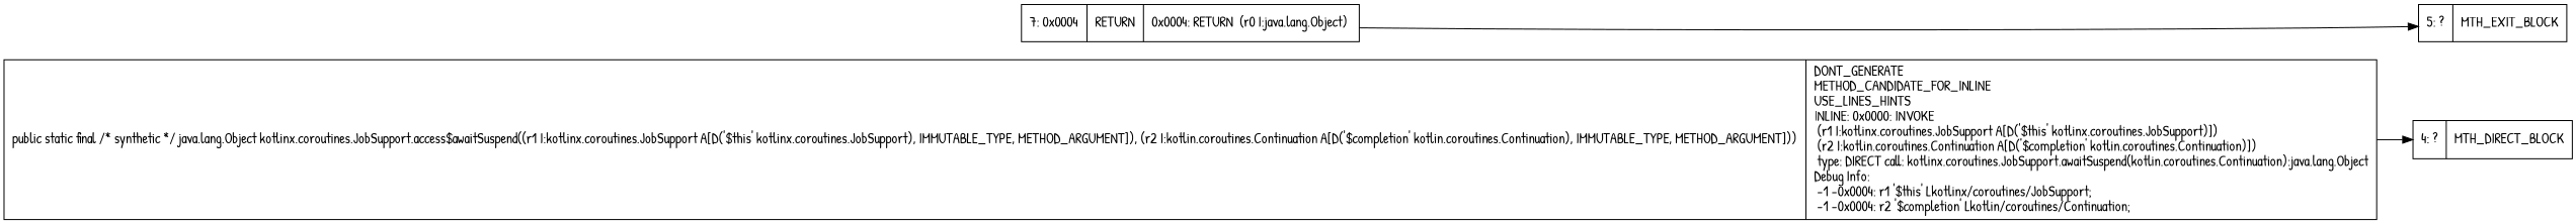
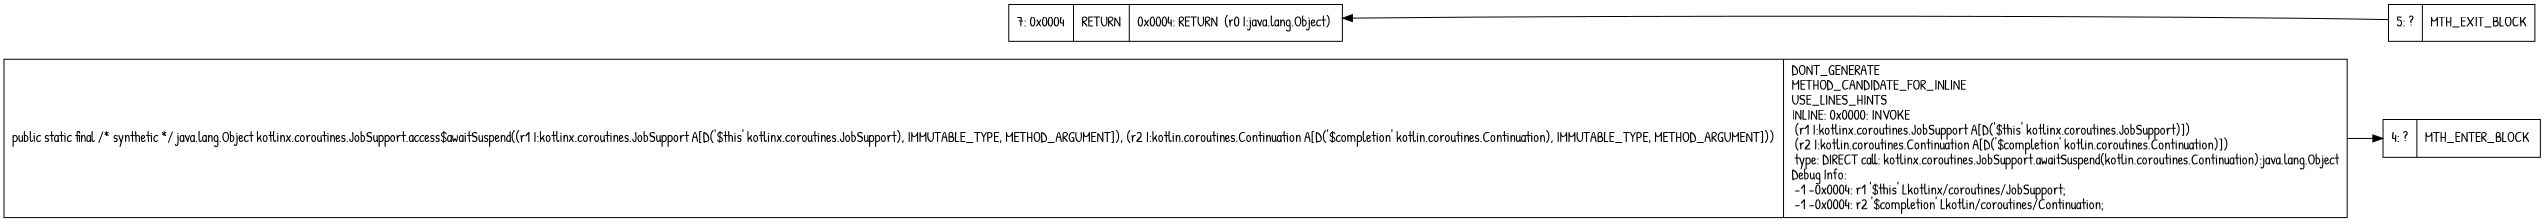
  digraph {
    fontname="Patrick Hand"
    rankdir=LR
    node [fontname="Patrick Hand" shape=record]
    edge [fontname="Patrick Hand"]
-   n1 [label="{4\:\ ?|MTH_DIRECT_BLOCK\l}"]
+   n1 [label="{4\:\ ?|MTH_ENTER_BLOCK\l}"]
    n2 [label="{7\:\ 0x0004|RETURN\l|0x0004: RETURN  (r0 I:java.lang.Object) \l}"]
    n3 [label="{5\:\ ?|MTH_EXIT_BLOCK\l}"]
    n4 [label="{public static final \/* synthetic *\/ java.lang.Object kotlinx.coroutines.JobSupport.access$awaitSuspend((r1 I:kotlinx.coroutines.JobSupport A[D('$this' kotlinx.coroutines.JobSupport), IMMUTABLE_TYPE, METHOD_ARGUMENT]), (r2 I:kotlin.coroutines.Continuation A[D('$completion' kotlin.coroutines.Continuation), IMMUTABLE_TYPE, METHOD_ARGUMENT]))  | DONT_GENERATE\lMETHOD_CANDIDATE_FOR_INLINE\lUSE_LINES_HINTS\lINLINE: 0x0000: INVOKE  \l  (r1 I:kotlinx.coroutines.JobSupport A[D('$this' kotlinx.coroutines.JobSupport)])\l  (r2 I:kotlin.coroutines.Continuation A[D('$completion' kotlin.coroutines.Continuation)])\l type: DIRECT call: kotlinx.coroutines.JobSupport.awaitSuspend(kotlin.coroutines.Continuation):java.lang.Object\lDebug Info:\l  \-1 \-0x0004: r1 '$this' Lkotlinx\/coroutines\/JobSupport;\l  \-1 \-0x0004: r2 '$completion' Lkotlin\/coroutines\/Continuation;\l}"]
-   n2 -> n3
+   n3 -> n2
    n4 -> n1
  }
